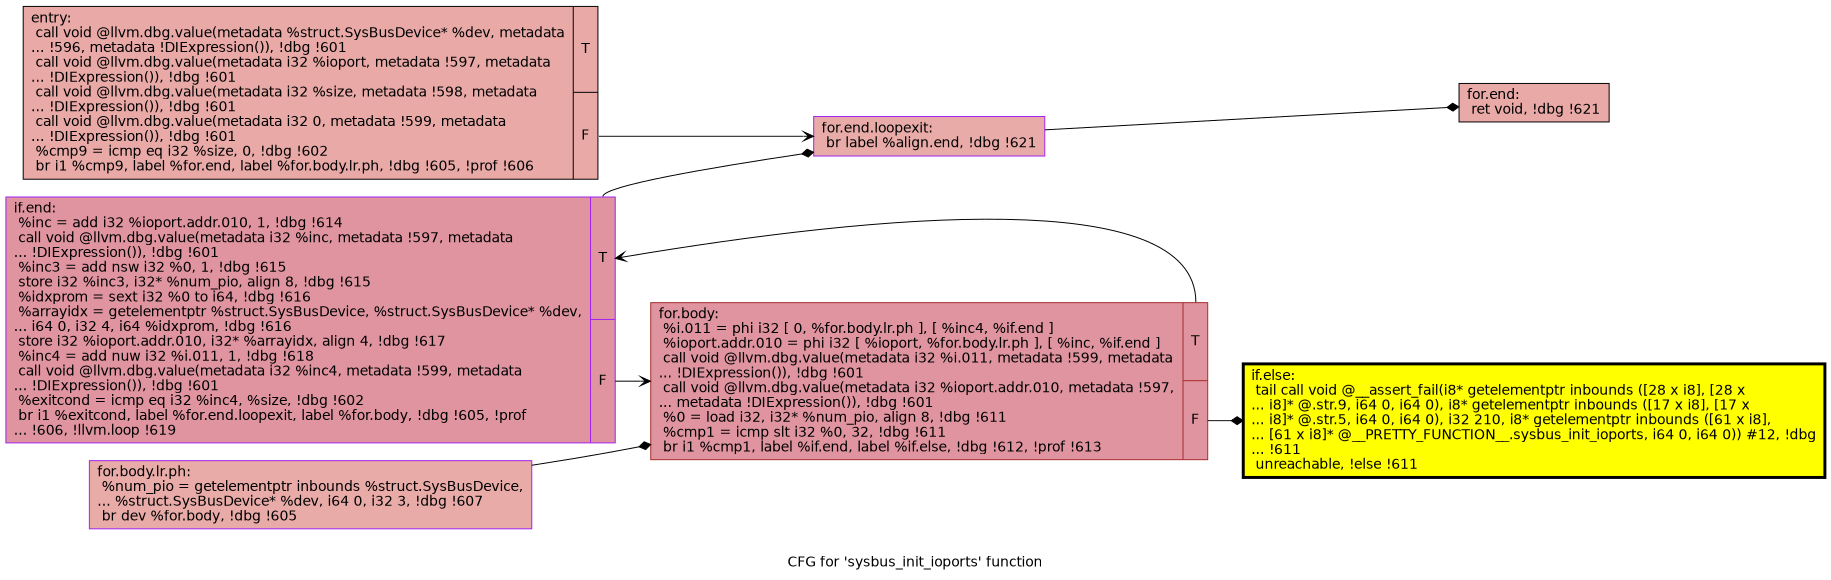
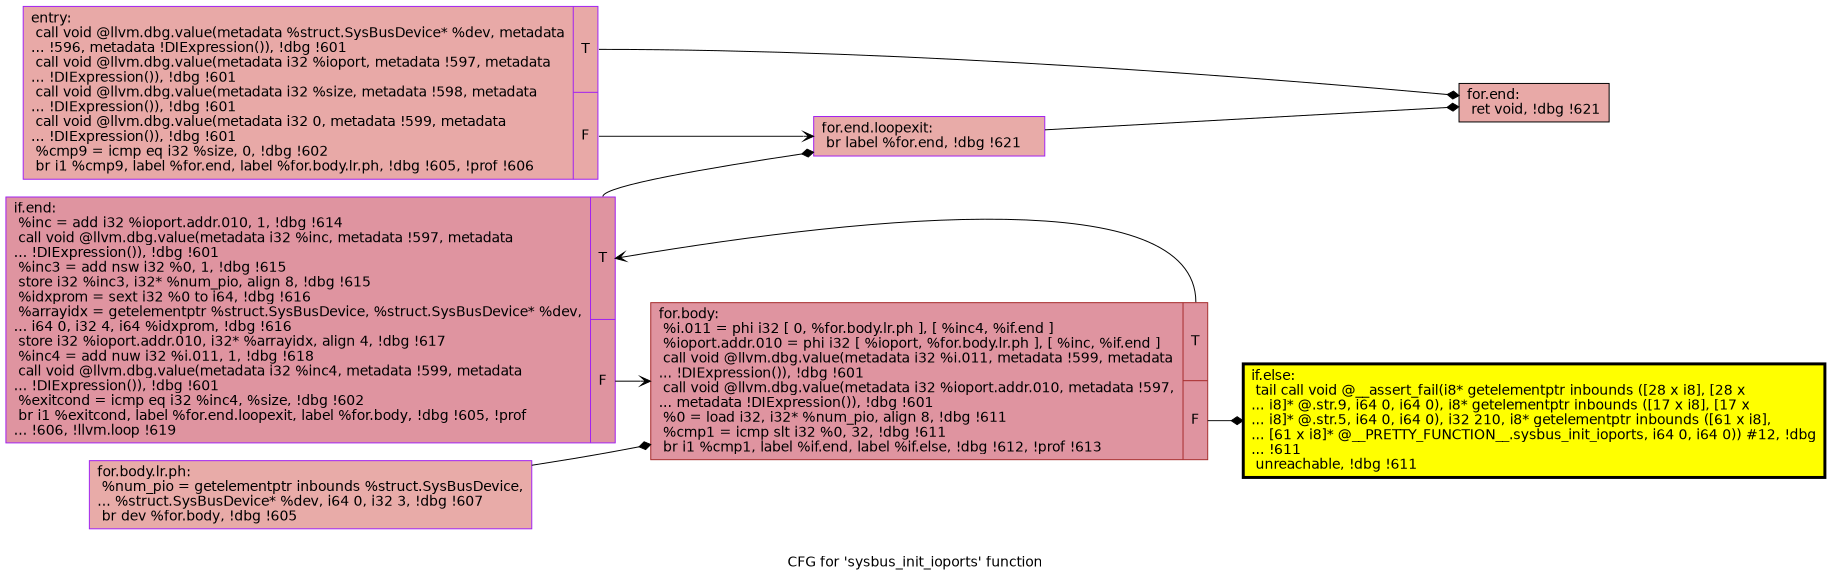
  digraph {
    fontname="DejaVu Sans"
    label="CFG for 'sysbus_init_ioports' function"
    rankdir=LR
    node [color=purple fillcolor="#ca3b3770" fontname="DejaVu Sans" shape=record style=filled]
    edge [arrowhead=diamond fontname="DejaVu Sans" tailport=s0]
-   n1 [color=black label="{entry:\l  call void @llvm.dbg.value(metadata %struct.SysBusDevice* %dev, metadata\l... !596, metadata !DIExpression()), !dbg !601\l  call void @llvm.dbg.value(metadata i32 %ioport, metadata !597, metadata\l... !DIExpression()), !dbg !601\l  call void @llvm.dbg.value(metadata i32 %size, metadata !598, metadata\l... !DIExpression()), !dbg !601\l  call void @llvm.dbg.value(metadata i32 0, metadata !599, metadata\l... !DIExpression()), !dbg !601\l  %cmp9 = icmp eq i32 %size, 0, !dbg !602\l  br i1 %cmp9, label %for.end, label %for.body.lr.ph, !dbg !605, !prof !606\l|{<s0>T|<s1>F}}"]
+   n1 [label="{entry:\l  call void @llvm.dbg.value(metadata %struct.SysBusDevice* %dev, metadata\l... !596, metadata !DIExpression()), !dbg !601\l  call void @llvm.dbg.value(metadata i32 %ioport, metadata !597, metadata\l... !DIExpression()), !dbg !601\l  call void @llvm.dbg.value(metadata i32 %size, metadata !598, metadata\l... !DIExpression()), !dbg !601\l  call void @llvm.dbg.value(metadata i32 0, metadata !599, metadata\l... !DIExpression()), !dbg !601\l  %cmp9 = icmp eq i32 %size, 0, !dbg !602\l  br i1 %cmp9, label %for.end, label %for.body.lr.ph, !dbg !605, !prof !606\l|{<s0>T|<s1>F}}"]
    n2 [color=black label="{for.end:                                          \l  ret void, !dbg !621\l}"]
-   n3 [fillcolor="#cc403a70" label="{for.end.loopexit:                                 \l  br label %align.end, !dbg !621\l}"]
+   n3 [fillcolor="#cc403a70" label="{for.end.loopexit:                                 \l  br label %for.end, !dbg !621\l}"]
    n4 [fillcolor="#cc403a70" label="{for.body.lr.ph:                                   \l  %num_pio = getelementptr inbounds %struct.SysBusDevice,\l... %struct.SysBusDevice* %dev, i64 0, i32 3, !dbg !607\l  br dev %for.body, !dbg !605\l}"]
    n5 [color=brown fillcolor="#b70d2870" label="{for.body:                                         \l  %i.011 = phi i32 [ 0, %for.body.lr.ph ], [ %inc4, %if.end ]\l  %ioport.addr.010 = phi i32 [ %ioport, %for.body.lr.ph ], [ %inc, %if.end ]\l  call void @llvm.dbg.value(metadata i32 %i.011, metadata !599, metadata\l... !DIExpression()), !dbg !601\l  call void @llvm.dbg.value(metadata i32 %ioport.addr.010, metadata !597,\l... metadata !DIExpression()), !dbg !601\l  %0 = load i32, i32* %num_pio, align 8, !dbg !611\l  %cmp1 = icmp slt i32 %0, 32, !dbg !611\l  br i1 %cmp1, label %if.end, label %if.else, !dbg !612, !prof !613\l|{<s0>T|<s1>F}}"]
    n6 [fillcolor="#b70d2870" label="{if.end:                                           \l  %inc = add i32 %ioport.addr.010, 1, !dbg !614\l  call void @llvm.dbg.value(metadata i32 %inc, metadata !597, metadata\l... !DIExpression()), !dbg !601\l  %inc3 = add nsw i32 %0, 1, !dbg !615\l  store i32 %inc3, i32* %num_pio, align 8, !dbg !615\l  %idxprom = sext i32 %0 to i64, !dbg !616\l  %arrayidx = getelementptr %struct.SysBusDevice, %struct.SysBusDevice* %dev,\l... i64 0, i32 4, i64 %idxprom, !dbg !616\l  store i32 %ioport.addr.010, i32* %arrayidx, align 4, !dbg !617\l  %inc4 = add nuw i32 %i.011, 1, !dbg !618\l  call void @llvm.dbg.value(metadata i32 %inc4, metadata !599, metadata\l... !DIExpression()), !dbg !601\l  %exitcond = icmp eq i32 %inc4, %size, !dbg !602\l  br i1 %exitcond, label %for.end.loopexit, label %for.body, !dbg !605, !prof\l... !606, !llvm.loop !619\l|{<s0>T|<s1>F}}"]
-   n7 [color=black fillcolor=yellow label="{if.else:                                          \l  tail call void @__assert_fail(i8* getelementptr inbounds ([28 x i8], [28 x\l... i8]* @.str.9, i64 0, i64 0), i8* getelementptr inbounds ([17 x i8], [17 x\l... i8]* @.str.5, i64 0, i64 0), i32 210, i8* getelementptr inbounds ([61 x i8],\l... [61 x i8]* @__PRETTY_FUNCTION__.sysbus_init_ioports, i64 0, i64 0)) #12, !dbg\l... !611\l  unreachable, !else !611\l}" penwidth=3.0]
+   n7 [color=black fillcolor=yellow label="{if.else:                                          \l  tail call void @__assert_fail(i8* getelementptr inbounds ([28 x i8], [28 x\l... i8]* @.str.9, i64 0, i64 0), i8* getelementptr inbounds ([17 x i8], [17 x\l... i8]* @.str.5, i64 0, i64 0), i32 210, i8* getelementptr inbounds ([61 x i8],\l... [61 x i8]* @__PRETTY_FUNCTION__.sysbus_init_ioports, i64 0, i64 0)) #12, !dbg\l... !611\l  unreachable, !dbg !611\l}" penwidth=3.0]
+   n1 -> n2
    n1 -> n3 [arrowhead=vee tailport=s1]
    n3 -> n2
    n4 -> n5
    n5 -> n6 [arrowhead=vee]
    n5 -> n7 [tailport=s1]
    n6 -> n3
    n6 -> n5 [arrowhead=vee tailport=s1]
  }
